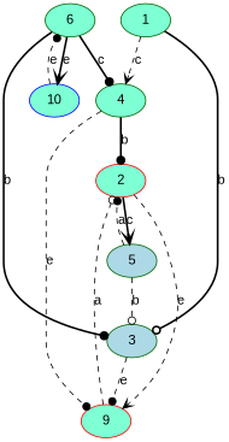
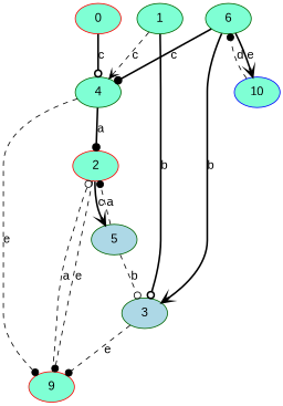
  strict digraph {
    fontname="Liberation Sans"
    node [color=darkgreen fillcolor=aquamarine fontname="Liberation Sans" style=filled]
    edge [arrowhead=dot fontname="Liberation Sans" style=dashed]
+   0 [color=red]
    4
    2 [color=red]
    9 [color=red]
    1
    3 [fillcolor=lightblue]
    5 [fillcolor=lightblue]
    6
    10 [color=blue]
-   4 -> 2 [label=b style=bold]
+   0 -> 4 [arrowhead=odot label=c style=bold]
+   4 -> 2 [label=a style=bold]
    4 -> 9 [label=e]
-   2 -> 9 [arrowhead=vee label=e]
+   2 -> 9 [label=e]
    2 -> 5 [arrowhead=vee label=c style=bold]
    9 -> 2 [arrowhead=odot label=a]
    1 -> 4 [arrowhead=vee label=c]
    1 -> 3 [arrowhead=odot label=b style=bold]
    3 -> 9 [label=e]
    5 -> 2 [label=a]
    5 -> 3 [arrowhead=odot label=b]
    6 -> 4 [label=c style=bold]
-   6 -> 3 [label=b style=bold]
+   6 -> 3 [arrowhead=vee label=b style=bold]
    6 -> 10 [arrowhead=vee label=e style=bold]
-   10 -> 6 [label=e]
+   10 -> 6 [label=d]
  }
